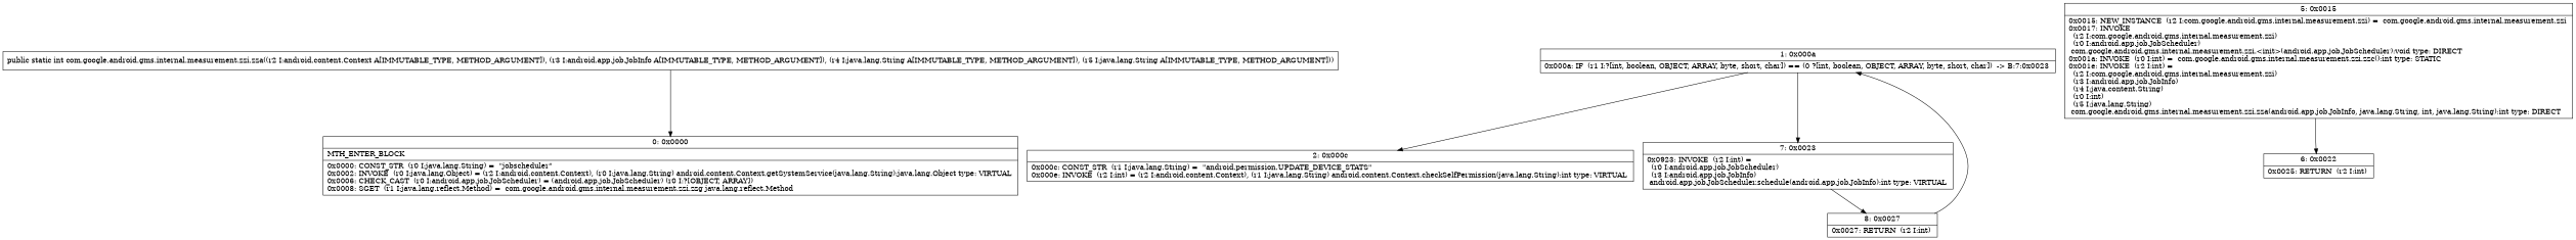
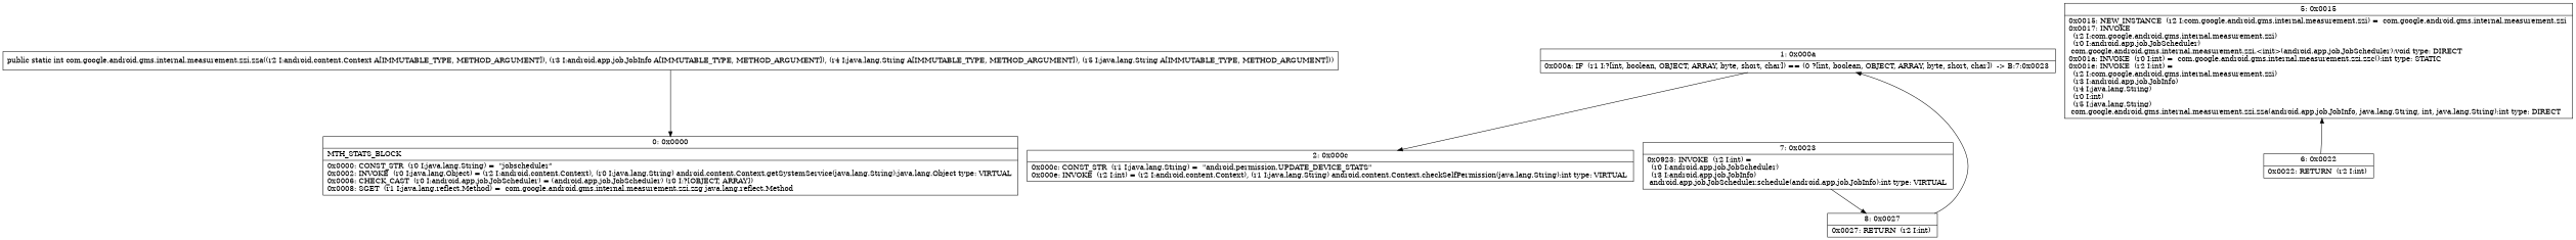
  digraph {
    node [shape=record]
-   n1 [label="{0\:\ 0x0000|MTH_ENTER_BLOCK\l|0x0000: CONST_STR  (r0 I:java.lang.String) =  \"jobscheduler\" \l0x0002: INVOKE  (r0 I:java.lang.Object) = (r2 I:android.content.Context), (r0 I:java.lang.String) android.content.Context.getSystemService(java.lang.String):java.lang.Object type: VIRTUAL \l0x0006: CHECK_CAST  (r0 I:android.app.job.JobScheduler) = (android.app.job.JobScheduler) (r0 I:?[OBJECT, ARRAY]) \l0x0008: SGET  (r1 I:java.lang.reflect.Method) =  com.google.android.gms.internal.measurement.zzi.zzg java.lang.reflect.Method \l}"]
+   n1 [label="{0\:\ 0x0000|MTH_STATS_BLOCK\l|0x0000: CONST_STR  (r0 I:java.lang.String) =  \"jobscheduler\" \l0x0002: INVOKE  (r0 I:java.lang.Object) = (r2 I:android.content.Context), (r0 I:java.lang.String) android.content.Context.getSystemService(java.lang.String):java.lang.Object type: VIRTUAL \l0x0006: CHECK_CAST  (r0 I:android.app.job.JobScheduler) = (android.app.job.JobScheduler) (r0 I:?[OBJECT, ARRAY]) \l0x0008: SGET  (r1 I:java.lang.reflect.Method) =  com.google.android.gms.internal.measurement.zzi.zzg java.lang.reflect.Method \l}"]
    n2 [label="{1\:\ 0x000a|0x000a: IF  (r1 I:?[int, boolean, OBJECT, ARRAY, byte, short, char]) == (0 ?[int, boolean, OBJECT, ARRAY, byte, short, char])  \-\> B:7:0x0023 \l}"]
    n3 [label="{2\:\ 0x000c|0x000c: CONST_STR  (r1 I:java.lang.String) =  \"android.permission.UPDATE_DEVICE_STATS\" \l0x000e: INVOKE  (r2 I:int) = (r2 I:android.content.Context), (r1 I:java.lang.String) android.content.Context.checkSelfPermission(java.lang.String):int type: VIRTUAL \l}"]
    n4 [label="{7\:\ 0x0023|0x0923: INVOKE  (r2 I:int) = \l  (r0 I:android.app.job.JobScheduler)\l  (r3 I:android.app.job.JobInfo)\l android.app.job.JobScheduler.schedule(android.app.job.JobInfo):int type: VIRTUAL \l}"]
    n5 [label="{8\:\ 0x0027|0x0027: RETURN  (r2 I:int) \l}"]
-   n6 [label="{5\:\ 0x0015|0x0015: NEW_INSTANCE  (r2 I:com.google.android.gms.internal.measurement.zzi) =  com.google.android.gms.internal.measurement.zzi \l0x0017: INVOKE  \l  (r2 I:com.google.android.gms.internal.measurement.zzi)\l  (r0 I:android.app.job.JobScheduler)\l com.google.android.gms.internal.measurement.zzi.\<init\>(android.app.job.JobScheduler):void type: DIRECT \l0x001a: INVOKE  (r0 I:int) =  com.google.android.gms.internal.measurement.zzi.zzc():int type: STATIC \l0x001e: INVOKE  (r2 I:int) = \l  (r2 I:com.google.android.gms.internal.measurement.zzi)\l  (r3 I:android.app.job.JobInfo)\l  (r4 I:java.content.String)\l  (r0 I:int)\l  (r5 I:java.lang.String)\l com.google.android.gms.internal.measurement.zzi.zza(android.app.job.JobInfo, java.lang.String, int, java.lang.String):int type: DIRECT \l}"]
-   n7 [label="{6\:\ 0x0022|0x0025: RETURN  (r2 I:int) \l}"]
+   n6 [label="{5\:\ 0x0015|0x0015: NEW_INSTANCE  (r2 I:com.google.android.gms.internal.measurement.zzi) =  com.google.android.gms.internal.measurement.zzi \l0x0017: INVOKE  \l  (r2 I:com.google.android.gms.internal.measurement.zzi)\l  (r0 I:android.app.job.JobScheduler)\l com.google.android.gms.internal.measurement.zzi.\<init\>(android.app.job.JobScheduler):void type: DIRECT \l0x001a: INVOKE  (r0 I:int) =  com.google.android.gms.internal.measurement.zzi.zzc():int type: STATIC \l0x001e: INVOKE  (r2 I:int) = \l  (r2 I:com.google.android.gms.internal.measurement.zzi)\l  (r3 I:android.app.job.JobInfo)\l  (r4 I:java.lang.String)\l  (r0 I:int)\l  (r5 I:java.lang.String)\l com.google.android.gms.internal.measurement.zzi.zza(android.app.job.JobInfo, java.lang.String, int, java.lang.String):int type: DIRECT \l}"]
+   n7 [label="{6\:\ 0x0022|0x0022: RETURN  (r2 I:int) \l}"]
    n8 [label="{public static int com.google.android.gms.internal.measurement.zzi.zza((r2 I:android.content.Context A[IMMUTABLE_TYPE, METHOD_ARGUMENT]), (r3 I:android.app.job.JobInfo A[IMMUTABLE_TYPE, METHOD_ARGUMENT]), (r4 I:java.lang.String A[IMMUTABLE_TYPE, METHOD_ARGUMENT]), (r5 I:java.lang.String A[IMMUTABLE_TYPE, METHOD_ARGUMENT])) }"]
    n2 -> n3 [style=solid]
-   n2 -> n4
    n4 -> n5
    n5 -> n2
-   n6 -> n7
+   n7 -> n6
    n8 -> n1
  }
